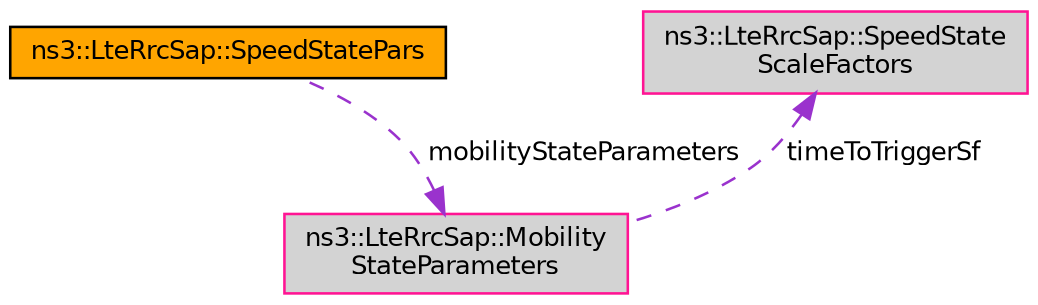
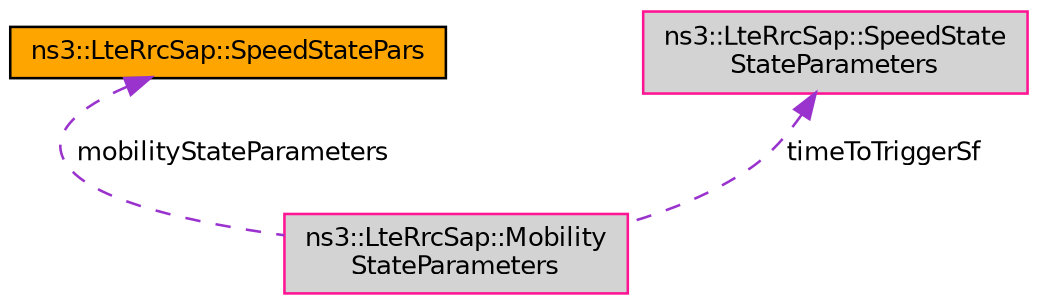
  digraph {
    node [color=deeppink fillcolor=lightgrey fontname=Helvetica fontsize=10 shape=record style=filled]
    edge [color=darkorchid3 dir=back fontname=Helvetica fontsize=10 labelfontname=Helvetica labelfontsize=10 style=dashed]
    n1 [color=black fillcolor=orange fontcolor=black height=0.2 label="ns3::LteRrcSap::SpeedStatePars" width=0.4]
    n2 [height=0.2 label="ns3::LteRrcSap::Mobility\lStateParameters" width=0.4]
-   n3 [height=0.2 label="ns3::LteRrcSap::SpeedState\lScaleFactors" width=0.4]
-   n2 -> n1 [label=" mobilityStateParameters"]
+   n3 [height=0.2 label="ns3::LteRrcSap::SpeedState\lStateParameters" width=0.4]
+   n1 -> n2 [label=" mobilityStateParameters"]
    n3 -> n2 [label=" timeToTriggerSf"]
  }
